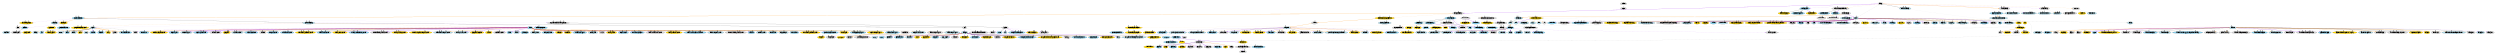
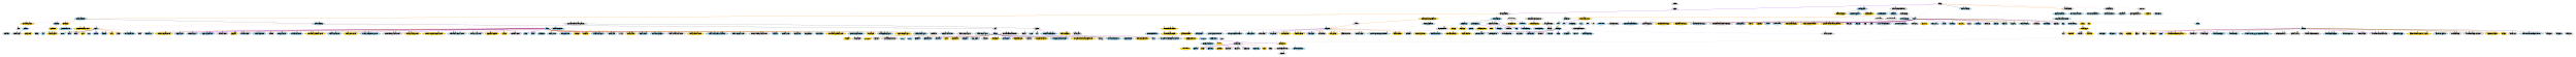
  digraph {
    node [fillcolor=lightgrey style=filled]
    edge [color=purple style=dashed]
    Number
    Integer
    Thing
    BiologicalEntity
    OntologyClass [fillcolor=skyblue]
    InformationContentEntity
    PlanetaryEntity
    ClinicalEntity
    Occurrent
    BehavioralEntity [fillcolor=lightblue]
    Assay [fillcolor=lightblue]
    OrganismalEntity [fillcolor=skyblue]
    DiseaseOrPhenotypicFeature [fillcolor=gold]
    Environment
    MolecularEntity [fillcolor=skyblue]
    BiologicalProcessOrActivity
    RelationshipType [fillcolor=gold]
    GeneOntologyClass [fillcolor=skyblue]
    OrganismTaxon [fillcolor=gold]
    ConfidenceLevel [fillcolor=skyblue]
    EvidenceType
    Publication [fillcolor=skyblue]
    EnvironmentalProcess [fillcolor=lightblue]
    EnvironmentalFeature [fillcolor=lightblue]
    GeographicLocation [fillcolor=skyblue]
    ClinicalTrial [fillcolor=lightblue]
    ClinicalIntervention [fillcolor=lightblue]
    ActivityAndBehavior
    Procedure [fillcolor=gold]
    Phenomenon [fillcolor=lightblue]
    "Behavior process"
    Device [fillcolor=lightblue]
    Scale [fillcolor=lightblue]
    "In vivo bioluminescence" [fillcolor=lightblue]
    Immunohistochemistry [fillcolor=lightblue]
    "NOMe-Seq"
    "FIA-MSMS" [fillcolor=gold]
    "UPLC-MSMS" [fillcolor=lightblue]
    RnaSeq [fillcolor=lightblue]
    MirnaSeq [fillcolor=skyblue]
    "LC-MSMS" [fillcolor=gold]
    "LC-MS"
    LncrnaSeq [fillcolor=skyblue]
    ExomeSeq
    ChIPSeq [fillcolor=skyblue]
    RnaArray [fillcolor=lightblue]
    SnpArray [fillcolor=lightblue]
    MethylationArray [fillcolor=lightblue]
    MirnaArray
    BisulfiteSeq [fillcolor=skyblue]
    ATACSeq
    "HI-C" [fillcolor=skyblue]
    ErrBisulfiteSeq [fillcolor=lightblue]
    ISOSeq [fillcolor=gold]
    MRI [fillcolor=gold]
    WesternBlot [fillcolor=skyblue]
    WholeGenomeSeq
    PolymeraseChainReaction [fillcolor=skyblue]
    CellViabilityAssay
    AtomicForceMicroscopy [fillcolor=gold]
    BrightfieldMicroscopy [fillcolor=gold]
    TractionForceMicroscopy [fillcolor=lightblue]
    NextGenerationTargetedSequencing
    JumpingLibrary [fillcolor=lightblue]
    "MIB/MS" [fillcolor=gold]
    ScCGIseq [fillcolor=gold]
    MudPIT [fillcolor=skyblue]
    Questionnaire [fillcolor=lightblue]
    "DNA optical mapping" [fillcolor=gold]
    "Novelty response behavior" [fillcolor=gold]
    "Active avoidance learning behavior" [fillcolor=gold]
    "OxBS-Seq"
    "Ribo-Seq" [fillcolor=skyblue]
    RPPA
    AssayTarget
    IndividualOrganism [fillcolor=gold]
    PopulationOfIndividualOrganisms
    Biosample [fillcolor=gold]
    AnatomicalEntity [fillcolor=lightblue]
    LifeStage [fillcolor=lightblue]
    Disease
    PhenotypicFeature [fillcolor=lightblue]
    DrugExposure [fillcolor=gold]
    Treatment [fillcolor=skyblue]
    ChemicalSubstance
    GenomicEntity [fillcolor=skyblue]
    GeneFamily [fillcolor=skyblue]
    MetabolicEntity [fillcolor=skyblue]
    ProteomicEntity [fillcolor=skyblue]
    MolecularActivity [fillcolor=gold]
    BiologicalProcess
    DataEntity [fillcolor=lightblue]
    IndividualIdSource [fillcolor=gold]
    IndividualID
    IsMultiIndividual
    IsMultiSpecimen [fillcolor=lightblue]
    GeographicLocationAtTime [fillcolor=lightblue]
    Platform [fillcolor=lightblue]
    H3K9me3 [fillcolor=skyblue]
    H3K4me3 [fillcolor=gold]
    H3K4me1
    H3K27ac
    H3K36me3
    H3K27me3 [fillcolor=skyblue]
    H3K9ac [fillcolor=skyblue]
    CTCF [fillcolor=gold]
    REST
    Input [fillcolor=gold]
    Case
    Species
    CellLine [fillcolor=skyblue]
    SpecimenID [fillcolor=gold]
    SpecimenIdSource [fillcolor=skyblue]
    CellularComponent [fillcolor=skyblue]
    Cell
    GrossAnatomicalStructure [fillcolor=gold]
    Organ [fillcolor=lightblue]
    Tissue [fillcolor=skyblue]
    Diagnosis [fillcolor=lightblue]
    Drug [fillcolor=skyblue]
    Metabolite
    Genome [fillcolor=skyblue]
    Transcript [fillcolor=skyblue]
    Exon [fillcolor=gold]
    CodingSequence [fillcolor=gold]
    MacromolecularMachine [fillcolor=gold]
    Genotype [fillcolor=gold]
    Haplotype [fillcolor=gold]
    SequenceVariant
    Metabolomics [fillcolor=skyblue]
    Proteomics [fillcolor=lightblue]
    Kinomics
    Pathway
    PhysiologicalProcess
    Human
    Mouse [fillcolor=skyblue]
    Rat [fillcolor=lightblue]
    "Drosophila melanogaster" [fillcolor=skyblue]
    "Rhesus macaque" [fillcolor=gold]
    "Gallus gallus"
    IsCellLine [fillcolor=lightblue]
    IsPrimaryCell
    CellType [fillcolor=lightblue]
    TerminalDifferentiationPoint
    "Lymph node" [fillcolor=gold]
    Kidney [fillcolor=lightblue]
    Skin [fillcolor=skyblue]
    "Mammary gland" [fillcolor=gold]
    Nerves [fillcolor=lightblue]
    Brain [fillcolor=skyblue]
    Blood
    Breast [fillcolor=lightblue]
    Colon [fillcolor=gold]
    Lung [fillcolor=lightblue]
    Prostate [fillcolor=skyblue]
    Pancreas [fillcolor=skyblue]
    Ovary [fillcolor=gold]
    Spleen
    "Bone marrow" [fillcolor=skyblue]
    "Bursa Of Fabricius" [fillcolor=skyblue]
    "Medial orbital frontal cortex"
    "Medial prefrontal cortex" [fillcolor=gold]
    "Medial dorsal nucleus of thalamus" [fillcolor=skyblue]
    "Inferior temporal cortex" [fillcolor=lightblue]
    "Posterior inferior parietal cortex"
    Midbrain [fillcolor=skyblue]
    "Cerebral cortex" [fillcolor=lightblue]
    "Frontal lobe" [fillcolor=skyblue]
    Hippocampus [fillcolor=lightblue]
    "Nerve tissue" [fillcolor=skyblue]
    "Dorsolateral prefrontal cortex" [fillcolor=gold]
    "Anterior cingulate cortex" [fillcolor=skyblue]
    "Frontal pole" [fillcolor=gold]
    "Parahippocampal gyrus" [fillcolor=skyblue]
    "Superior temporal gyrus" [fillcolor=gold]
    "Inferior frontal gyrus" [fillcolor=skyblue]
    Cerebellum
    "Occipital visual cortex" [fillcolor=lightblue]
    "Inferior temporal gyrus"
    "Middle temporal gyrus" [fillcolor=lightblue]
    "Posterior cingulate cortex" [fillcolor=gold]
    "Temporal pole" [fillcolor=skyblue]
    "Precentral gyrus" [fillcolor=lightblue]
    "Superior parietal lobe" [fillcolor=skyblue]
    "Prefrontal cortex"
    Amygdala [fillcolor=gold]
    "Caudate nucleus" [fillcolor=lightblue]
    "Nucleus accumbens" [fillcolor=skyblue]
    Putamen
    "Temporal cortex" [fillcolor=skyblue]
    "Orbitofrontal cortex" [fillcolor=skyblue]
    "Ventrolateral prefrontal cortex" [fillcolor=gold]
    "Medial frontal cortex" [fillcolor=skyblue]
    "Primary motor cortex" [fillcolor=gold]
    "Primary somatosensory cortex" [fillcolor=skyblue]
    "Posteroinferior parietal cortex"
    "Primary auditory cortex" [fillcolor=gold]
    "Posterior superior temporal cortex" [fillcolor=gold]
    "Inferolateral temporal cortex" [fillcolor=lightblue]
    "Primary visual cortex" [fillcolor=lightblue]
    "Amygdaloid complex" [fillcolor=gold]
    Striatum [fillcolor=gold]
    "Cerebellar cortex"
    Serum [fillcolor=skyblue]
    Plasma [fillcolor=lightblue]
    Splenocyte [fillcolor=skyblue]
    "Primary tumor" [fillcolor=lightblue]
    "Embryonic tissue" [fillcolor=skyblue]
    Meninges [fillcolor=gold]
    Forebrain [fillcolor=gold]
    "Middle frontal gyrus" [fillcolor=skyblue]
    "Cortical plate" [fillcolor=lightblue]
    "VZ/SVZ"
    "Dorsal pallium" [fillcolor=gold]
    "Buccal Mucosa" [fillcolor=skyblue]
    "Dorsal Root Ganglion" [fillcolor=skyblue]
    "Bladder Cancer" [fillcolor=gold]
    Leukemia [fillcolor=lightblue]
    "Tourette Syndrome" [fillcolor=gold]
    "Neurofibromatosis 1" [fillcolor=skyblue]
    "Neurofibromatosis 2" [fillcolor=gold]
-   "Bipolar Disorder" [fillcolor=lightblue]
+   "Bipolar Disorder" [fillcolor=gold]
    "Alzheimer Disease" [fillcolor=gold]
    Schizophrenia [fillcolor=skyblue]
    "Autism Spectrum Disorder" [fillcolor=lightblue]
    "Fibrocystic Breast Disease" [fillcolor=lightblue]
    "Breast Cancer" [fillcolor=skyblue]
    "Colon Cancer"
    "Lung Cancer" [fillcolor=lightblue]
    "Prostate Cancer" [fillcolor=gold]
    "Pancreatic Cancer" [fillcolor=gold]
    "Skin Cancer" [fillcolor=skyblue]
    "Brain Cancer"
    "Ovary Cancer" [fillcolor=gold]
    "Affective Disorder"
    "Cervical Cancer" [fillcolor=lightblue]
    "Juvenile Myelomonocytic Leukemia" [fillcolor=lightblue]
    Data [fillcolor=lightblue]
    "NIMH-HBCC" [fillcolor=lightblue]
    MSSM [fillcolor=lightblue]
    Penn [fillcolor=lightblue]
    Pitt
    Rush [fillcolor=lightblue]
    DataSubtype [fillcolor=gold]
    DataType [fillcolor=skyblue]
    DrugScreen [fillcolor=lightblue]
    GeneExpression [fillcolor=lightblue]
    IsoformExpression [fillcolor=lightblue]
    GeneOrGeneProduct [fillcolor=skyblue]
    MacromolecularComplex [fillcolor=gold]
    GenomicVariants [fillcolor=lightblue]
    "Schwann cell precusor" [fillcolor=skyblue]
    "B-lymphocytes" [fillcolor=skyblue]
    "Embryonic stem cells" [fillcolor=gold]
    IPSC [fillcolor=lightblue]
    "IPSC-derived telencephalic organoids" [fillcolor=lightblue]
    "GABAergic neurons" [fillcolor=gold]
    Monocytes [fillcolor=skyblue]
    Microglia [fillcolor=gold]
    Macrophages
    Astrocytes [fillcolor=gold]
    "SH-SY5Y"
    "GLUtamatergic neurons"
    "NeuN+" [fillcolor=lightblue]
    "NeuN-" [fillcolor=skyblue]
    Epithelial [fillcolor=lightblue]
    "Epithelial-like" [fillcolor=skyblue]
    Fibroblast [fillcolor=lightblue]
    Round [fillcolor=gold]
    Lymphoblast [fillcolor=gold]
    Polygonal [fillcolor=skyblue]
    "CD8+ T-Cells" [fillcolor=lightblue]
    Arachnoid
    Meningioma [fillcolor=gold]
    Schwannoma [fillcolor=skyblue]
    Oligodendrocyte [fillcolor=gold]
    Schwann
    "IPSC-derived neuron" [fillcolor=gold]
    "Monocyte-derived microglia" [fillcolor=skyblue]
    "IPSC-derived neuronal progenitor cell" [fillcolor=gold]
    "CD138+"
    HiSeq3000
    HiSeq2500 [fillcolor=lightblue]
    HiSeq4000
    NextSeq500 [fillcolor=lightblue]
    HiSeq2000 [fillcolor=skyblue]
    MiSeq
    PsychChip [fillcolor=gold]
    "Affy5.0"
    "Affy6.0"
    PacBioRSII [fillcolor=gold]
    GAIIx [fillcolor=skyblue]
    "Illumina_HumanOmni1-Quadv1.0" [fillcolor=gold]
    Illumina_1M
    Illumina_h650
    Illumina_Omni2pt5M [fillcolor=skyblue]
    Illumina_Omni5M [fillcolor=lightblue]
    "Illumina MouseWG-6 v2.0 expression beadchip" [fillcolor=skyblue]
    Perlegen300Karray
    Agilent44Karray
    IlluminaWholeGenomeDASL
    IlluminaHumanHap300 [fillcolor=skyblue]
    NanostringnCounter [fillcolor=lightblue]
    LTQOrbitrapXL
    IlluminaHumanMethylation450
    AffymetrixU133AB [fillcolor=skyblue]
    "Affymetrix Human Gene 1.0 ST Array" [fillcolor=gold]
    AffymetrixU133Plus2 [fillcolor=lightblue]
    ConfocalImaging
    "IlluminaHumanHT-12_V3_0_R1"
    SequenomMultiplex [fillcolor=gold]
    HiSeqX [fillcolor=gold]
    "Bionano Irys"
    "Infinium HumanOmniExpressExome" [fillcolor=lightblue]
    Gene
    GeneProduct [fillcolor=skyblue]
    Protein [fillcolor=gold]
    GeneProductIsoform [fillcolor=skyblue]
    RnaProduct [fillcolor=gold]
    ProteinIsoform [fillcolor=gold]
    RnaProductIsoform [fillcolor=skyblue]
    NoncodingRnaProduct
    Microrna
    CellularPhysiology [fillcolor=skyblue]
    DataMatrix [fillcolor=gold]
    Raw
    Processed [fillcolor=gold]
    Metadata
    Image [fillcolor=lightblue]
    SurveyData [fillcolor=skyblue]
    Network [fillcolor=lightblue]
    Number -> Integer [color=gray40 style=dotted]
    Thing -> BiologicalEntity [style=bold]
    Thing -> OntologyClass
    Thing -> InformationContentEntity [color=darkorange]
    Thing -> PlanetaryEntity [color=darkorange style=bold]
    Thing -> ClinicalEntity
    Thing -> Occurrent [color=darkorange]
    Thing -> BehavioralEntity [color=gray40 style=bold]
    Thing -> Assay [color=gray40]
    BiologicalEntity -> OrganismalEntity [color=darkorange style=bold]
    BiologicalEntity -> DiseaseOrPhenotypicFeature [color=darkorange]
    BiologicalEntity -> Environment [color=gray40 style=dotted]
    BiologicalEntity -> MolecularEntity [color=darkorange]
    BiologicalEntity -> BiologicalProcessOrActivity [color=darkorange style=dotted]
    OntologyClass -> RelationshipType [color=gray40 style=bold]
    OntologyClass -> GeneOntologyClass [color=gray40 style=bold]
    OntologyClass -> OrganismTaxon [style=bold]
    InformationContentEntity -> ConfidenceLevel [color=gray40 style=bold]
    InformationContentEntity -> EvidenceType [color=gray40]
    InformationContentEntity -> Publication [style=bold]
    PlanetaryEntity -> EnvironmentalProcess [color=gray40]
    PlanetaryEntity -> EnvironmentalFeature [style=dotted]
    PlanetaryEntity -> GeographicLocation [color=gray40 style=dotted]
    ClinicalEntity -> ClinicalTrial [color=darkorange style=dotted]
    ClinicalEntity -> ClinicalIntervention [color=gray40 style=bold]
    Occurrent -> ActivityAndBehavior [color=gray40 style=dotted]
    Occurrent -> Procedure [color=darkorange]
    Occurrent -> Phenomenon [color=gray40]
    BehavioralEntity -> "Behavior process" [color=gray40 style=dotted]
    Assay -> Device [color=gray40]
    Assay -> Scale
    Assay -> "In vivo bioluminescence"
    Assay -> Immunohistochemistry [style=bold]
    Assay -> "NOMe-Seq" [color=gray40 style=bold]
    Assay -> "FIA-MSMS" [color=gray40]
    Assay -> "UPLC-MSMS" [color=darkorange style=dotted]
    Assay -> RnaSeq
    Assay -> MirnaSeq [style=bold]
    Assay -> "LC-MSMS"
    Assay -> "LC-MS"
    Assay -> LncrnaSeq [color=gray40 style=dotted]
    Assay -> ExomeSeq [style=bold]
    Assay -> ChIPSeq [color=darkorange style=dotted]
    Assay -> RnaArray [color=gray40 style=bold]
    Assay -> SnpArray [color=gray40 style=bold]
    Assay -> MethylationArray [color=darkorange style=bold]
    Assay -> MirnaArray [color=darkorange]
    Assay -> BisulfiteSeq [color=darkorange]
    Assay -> ATACSeq [style=bold]
    Assay -> "HI-C" [color=gray40 style=bold]
    Assay -> ErrBisulfiteSeq [style=dotted]
    Assay -> ISOSeq [color=darkorange style=dotted]
    Assay -> MRI [color=darkorange]
    Assay -> WesternBlot [style=dotted]
    Assay -> WholeGenomeSeq
    Assay -> PolymeraseChainReaction [color=gray40]
    Assay -> CellViabilityAssay [color=gray40 style=bold]
    Assay -> AtomicForceMicroscopy [color=darkorange style=bold]
    Assay -> BrightfieldMicroscopy [color=darkorange style=dotted]
    Assay -> TractionForceMicroscopy
    Assay -> NextGenerationTargetedSequencing [style=bold]
    Assay -> JumpingLibrary [color=gray40]
    Assay -> "MIB/MS" [color=gray40 style=bold]
    Assay -> ScCGIseq
    Assay -> MudPIT [color=darkorange style=dotted]
    Assay -> Questionnaire [color=darkorange style=dotted]
    Assay -> "DNA optical mapping" [color=darkorange style=dotted]
    Assay -> "Novelty response behavior" [style=bold]
    Assay -> "Active avoidance learning behavior" [style=bold]
    Assay -> "OxBS-Seq" [color=darkorange style=dotted]
    Assay -> "Ribo-Seq" [color=darkorange style=dotted]
    Assay -> RPPA [color=darkorange]
    Assay -> AssayTarget [color=gray40]
    OrganismalEntity -> IndividualOrganism
    OrganismalEntity -> PopulationOfIndividualOrganisms [style=dotted]
    OrganismalEntity -> Biosample [color=darkorange style=bold]
    OrganismalEntity -> AnatomicalEntity [color=gray40 style=bold]
    OrganismalEntity -> LifeStage [style=dotted]
    DiseaseOrPhenotypicFeature -> Disease [color=darkorange style=bold]
    DiseaseOrPhenotypicFeature -> PhenotypicFeature [color=gray40 style=dotted]
    Environment -> DrugExposure [style=bold]
    Environment -> Treatment [style=bold]
    MolecularEntity -> ChemicalSubstance [color=gray40 style=bold]
    MolecularEntity -> GenomicEntity [color=gray40 style=bold]
    MolecularEntity -> GeneFamily [color=gray40 style=bold]
    MolecularEntity -> MetabolicEntity [style=bold]
    MolecularEntity -> ProteomicEntity [color=gray40 style=dotted]
    BiologicalProcessOrActivity -> MolecularActivity
    BiologicalProcessOrActivity -> BiologicalProcess
    EvidenceType -> Assay [style=bold]
    EvidenceType -> DataEntity [color=darkorange style=bold]
    EvidenceType -> IndividualIdSource [color=gray40 style=dotted]
    EvidenceType -> IndividualID [color=darkorange style=dotted]
    EvidenceType -> IsMultiIndividual
    EvidenceType -> IsMultiSpecimen
    GeographicLocation -> GeographicLocationAtTime [color=darkorange style=bold]
    Device -> Platform [color=darkorange style=dotted]
    AssayTarget -> H3K9me3 [color=darkorange style=dotted]
    AssayTarget -> H3K4me3
    AssayTarget -> H3K4me1 [color=darkorange style=dotted]
    AssayTarget -> H3K27ac [color=gray40 style=bold]
    AssayTarget -> H3K36me3 [style=bold]
    AssayTarget -> H3K27me3 [color=darkorange style=dotted]
    AssayTarget -> H3K9ac [style=bold]
    AssayTarget -> CTCF [color=gray40 style=bold]
    AssayTarget -> REST [color=darkorange style=bold]
    AssayTarget -> Input
    IndividualOrganism -> Case [color=darkorange style=dotted]
    PopulationOfIndividualOrganisms -> Species [color=gray40 style=bold]
    Biosample -> CellLine
    Biosample -> SpecimenID [color=gray40]
    Biosample -> SpecimenIdSource [color=darkorange]
    AnatomicalEntity -> CellularComponent
    AnatomicalEntity -> Cell [color=gray40 style=bold]
    AnatomicalEntity -> GrossAnatomicalStructure [color=darkorange]
    AnatomicalEntity -> Organ [style=dotted]
    AnatomicalEntity -> Tissue [color=darkorange]
    Disease -> Diagnosis [color=darkorange style=bold]
    ChemicalSubstance -> Drug [color=gray40 style=bold]
    ChemicalSubstance -> Metabolite [style=bold]
    GenomicEntity -> Genome [color=darkorange]
    GenomicEntity -> Transcript [style=bold]
    GenomicEntity -> Exon [color=darkorange style=dotted]
    GenomicEntity -> CodingSequence [color=gray40]
    GenomicEntity -> MacromolecularMachine [color=darkorange style=dotted]
    GenomicEntity -> Genotype [color=gray40]
    GenomicEntity -> Haplotype [style=dotted]
    GenomicEntity -> SequenceVariant [color=darkorange]
    MetabolicEntity -> Metabolomics [style=bold]
    ProteomicEntity -> Proteomics [color=gray40 style=dotted]
    ProteomicEntity -> Kinomics
    BiologicalProcess -> Pathway [color=gray40 style=dotted]
    BiologicalProcess -> PhysiologicalProcess [color=gray40]
    DataEntity -> Data [color=gray40 style=bold]
    IndividualIdSource -> "NIMH-HBCC" [color=darkorange style=dotted]
    IndividualIdSource -> MSSM [color=darkorange]
    IndividualIdSource -> Penn [color=darkorange style=dotted]
    IndividualIdSource -> Pitt [color=darkorange]
    IndividualIdSource -> Rush [style=bold]
    Platform -> HiSeq3000 [color=gray40 style=bold]
    Platform -> HiSeq2500 [style=dotted]
    Platform -> HiSeq4000 [style=dotted]
    Platform -> NextSeq500 [color=gray40 style=dotted]
    Platform -> HiSeq2000 [color=darkorange style=bold]
    Platform -> MiSeq [color=darkorange]
    Platform -> PsychChip [color=darkorange style=dotted]
    Platform -> "Affy5.0" [color=darkorange]
    Platform -> "Affy6.0" [color=darkorange style=dotted]
    Platform -> PacBioRSII [style=bold]
    Platform -> GAIIx [style=bold]
    Platform -> "Illumina_HumanOmni1-Quadv1.0" [color=darkorange style=dotted]
    Platform -> Illumina_1M [color=gray40 style=bold]
    Platform -> Illumina_h650 [style=dotted]
    Platform -> Illumina_Omni2pt5M [color=gray40 style=bold]
    Platform -> Illumina_Omni5M [color=darkorange style=dotted]
    Platform -> "Illumina MouseWG-6 v2.0 expression beadchip" [color=gray40]
    Platform -> Perlegen300Karray [color=darkorange style=dotted]
    Platform -> Agilent44Karray [color=darkorange style=dotted]
    Platform -> IlluminaWholeGenomeDASL [color=gray40]
    Platform -> IlluminaHumanHap300 [color=darkorange style=dotted]
    Platform -> NanostringnCounter [color=darkorange]
    Platform -> LTQOrbitrapXL [color=gray40]
    Platform -> IlluminaHumanMethylation450 [style=bold]
    Platform -> AffymetrixU133AB
    Platform -> "Affymetrix Human Gene 1.0 ST Array" [color=gray40 style=dotted]
    Platform -> AffymetrixU133Plus2 [color=gray40 style=dotted]
    Platform -> ConfocalImaging [color=darkorange style=bold]
    Platform -> "IlluminaHumanHT-12_V3_0_R1" [color=gray40 style=bold]
    Platform -> SequenomMultiplex [color=gray40 style=bold]
    Platform -> HiSeqX [color=darkorange style=bold]
    Platform -> "Bionano Irys" [color=gray40]
    Platform -> "Infinium HumanOmniExpressExome" [color=darkorange]
    Species -> Human [style=dotted]
    Species -> Mouse [color=gray40 style=bold]
    Species -> Rat
    Species -> "Drosophila melanogaster" [style=bold]
    Species -> "Rhesus macaque"
    Species -> "Gallus gallus" [style=dotted]
    CellLine -> IsCellLine [color=gray40 style=dotted]
    CellLine -> IsPrimaryCell [color=gray40 style=bold]
    Cell -> CellType [style=dotted]
    Cell -> TerminalDifferentiationPoint [color=gray40]
    Organ -> "Lymph node" [color=gray40]
    Organ -> Kidney [color=darkorange]
    Organ -> Skin [color=gray40]
    Organ -> "Mammary gland" [color=darkorange]
    Organ -> Nerves [color=gray40 style=bold]
    Organ -> Brain [color=darkorange style=bold]
    Organ -> Blood [color=gray40]
    Organ -> Breast [color=gray40 style=bold]
    Organ -> Colon [style=dotted]
    Organ -> Lung [color=darkorange]
    Organ -> Prostate [style=bold]
    Organ -> Pancreas [color=gray40]
    Organ -> Ovary [color=gray40]
    Organ -> Spleen [color=darkorange style=bold]
    Organ -> "Bone marrow" [color=gray40]
    Organ -> "Bursa Of Fabricius" [color=darkorange style=bold]
    Tissue -> Blood
    Tissue -> "Bone marrow" [color=darkorange style=bold]
    Tissue -> "Medial orbital frontal cortex"
    Tissue -> "Medial prefrontal cortex" [color=gray40]
    Tissue -> "Medial dorsal nucleus of thalamus" [color=darkorange style=dotted]
    Tissue -> "Inferior temporal cortex" [color=darkorange]
    Tissue -> "Posterior inferior parietal cortex" [color=gray40]
    Tissue -> Midbrain
    Tissue -> "Cerebral cortex" [color=gray40]
    Tissue -> "Frontal lobe" [color=darkorange]
    Tissue -> Hippocampus [color=darkorange style=bold]
    Tissue -> "Nerve tissue" [color=gray40 style=dotted]
    Tissue -> "Dorsolateral prefrontal cortex" [color=darkorange]
    Tissue -> "Anterior cingulate cortex"
    Tissue -> "Frontal pole" [color=gray40 style=dotted]
    Tissue -> "Parahippocampal gyrus" [color=gray40 style=dotted]
    Tissue -> "Superior temporal gyrus" [color=darkorange style=bold]
    Tissue -> "Inferior frontal gyrus" [color=gray40]
    Tissue -> Cerebellum [color=gray40]
    Tissue -> "Occipital visual cortex" [color=darkorange style=dotted]
    Tissue -> "Inferior temporal gyrus" [color=darkorange style=dotted]
    Tissue -> "Middle temporal gyrus" [color=gray40]
    Tissue -> "Posterior cingulate cortex" [style=bold]
    Tissue -> "Temporal pole" [color=darkorange]
    Tissue -> "Precentral gyrus" [style=bold]
    Tissue -> "Superior parietal lobe" [style=bold]
    Tissue -> "Prefrontal cortex"
    Tissue -> Amygdala [color=darkorange style=bold]
    Tissue -> "Caudate nucleus" [color=gray40 style=bold]
    Tissue -> "Nucleus accumbens"
    Tissue -> Putamen [color=darkorange]
    Tissue -> "Temporal cortex" [color=gray40]
    Tissue -> "Orbitofrontal cortex" [color=darkorange style=dotted]
    Tissue -> "Ventrolateral prefrontal cortex" [color=gray40 style=bold]
    Tissue -> "Medial frontal cortex" [color=darkorange style=bold]
    Tissue -> "Primary motor cortex" [style=bold]
    Tissue -> "Primary somatosensory cortex"
    Tissue -> "Posteroinferior parietal cortex" [style=bold]
    Tissue -> "Primary auditory cortex"
    Tissue -> "Posterior superior temporal cortex"
    Tissue -> "Inferolateral temporal cortex" [color=darkorange style=bold]
    Tissue -> "Primary visual cortex" [style=bold]
    Tissue -> "Amygdaloid complex" [style=dotted]
    Tissue -> Striatum [color=darkorange]
    Tissue -> "Cerebellar cortex"
    Tissue -> Serum [style=bold]
    Tissue -> Plasma [style=dotted]
    Tissue -> Splenocyte [color=darkorange]
    Tissue -> "Primary tumor" [color=darkorange style=bold]
    Tissue -> "Embryonic tissue" [color=darkorange style=dotted]
    Tissue -> Meninges [color=darkorange style=dotted]
    Tissue -> Forebrain [style=bold]
    Tissue -> "Middle frontal gyrus" [color=gray40]
    Tissue -> "Cortical plate" [color=darkorange style=bold]
    Tissue -> "VZ/SVZ" [color=darkorange style=bold]
    Tissue -> "Dorsal pallium"
    Tissue -> "Buccal Mucosa" [style=dotted]
    Tissue -> "Dorsal Root Ganglion"
    Diagnosis -> "Bladder Cancer" [style=dotted]
    Diagnosis -> Leukemia [color=darkorange style=bold]
    Diagnosis -> "Tourette Syndrome"
    Diagnosis -> "Neurofibromatosis 1" [style=dotted]
    Diagnosis -> "Neurofibromatosis 2" [color=darkorange style=dotted]
    Diagnosis -> "Bipolar Disorder" [color=gray40]
    Diagnosis -> "Alzheimer Disease" [style=dotted]
    Diagnosis -> Schizophrenia [color=gray40]
    Diagnosis -> "Autism Spectrum Disorder" [style=dotted]
    Diagnosis -> "Fibrocystic Breast Disease" [color=darkorange]
    Diagnosis -> "Breast Cancer" [color=gray40 style=dotted]
    Diagnosis -> "Colon Cancer" [style=bold]
    Diagnosis -> "Lung Cancer" [color=gray40 style=bold]
    Diagnosis -> "Prostate Cancer" [color=gray40 style=dotted]
    Diagnosis -> "Pancreatic Cancer" [style=bold]
    Diagnosis -> "Skin Cancer" [color=darkorange style=bold]
    Diagnosis -> "Brain Cancer" [color=darkorange style=dotted]
    Diagnosis -> "Ovary Cancer" [color=darkorange style=dotted]
    Diagnosis -> "Affective Disorder" [color=gray40 style=bold]
    Diagnosis -> "Cervical Cancer"
    Diagnosis -> "Juvenile Myelomonocytic Leukemia" [color=darkorange style=bold]
    Drug -> DrugScreen [color=gray40 style=dotted]
    Genome -> GeneExpression [color=gray40 style=bold]
    Transcript -> IsoformExpression [color=darkorange style=bold]
    MacromolecularMachine -> GeneOrGeneProduct [color=gray40 style=dotted]
    MacromolecularMachine -> MacromolecularComplex [color=gray40]
    SequenceVariant -> GenomicVariants [color=darkorange style=dotted]
    PhysiologicalProcess -> CellularPhysiology [style=dotted]
    CellType -> "Schwann cell precusor" [color=gray40 style=bold]
    CellType -> "B-lymphocytes" [color=darkorange style=dotted]
    CellType -> "Embryonic stem cells" [style=dotted]
    CellType -> IPSC [style=bold]
    CellType -> "IPSC-derived telencephalic organoids" [color=darkorange]
    CellType -> "GABAergic neurons" [color=gray40 style=bold]
    CellType -> Monocytes [color=darkorange]
    CellType -> Microglia [color=darkorange]
    CellType -> Macrophages [style=dotted]
    CellType -> Astrocytes [color=gray40 style=bold]
    CellType -> "SH-SY5Y" [color=darkorange style=bold]
    CellType -> "GLUtamatergic neurons" [style=dotted]
    CellType -> "NeuN+" [color=gray40]
    CellType -> "NeuN-" [color=gray40 style=dotted]
    CellType -> Epithelial
    CellType -> "Epithelial-like" [color=gray40]
    CellType -> Fibroblast [style=bold]
    CellType -> Round [color=darkorange style=bold]
    CellType -> Lymphoblast [color=darkorange]
    CellType -> Polygonal [color=gray40 style=dotted]
    CellType -> "CD8+ T-Cells"
    CellType -> Arachnoid [color=darkorange style=dotted]
    CellType -> Meningioma [style=bold]
    CellType -> Schwannoma [color=gray40 style=dotted]
    CellType -> Oligodendrocyte [style=bold]
    CellType -> Schwann [color=gray40 style=dotted]
    CellType -> "IPSC-derived neuron"
    CellType -> "Monocyte-derived microglia" [style=dotted]
    CellType -> "IPSC-derived neuronal progenitor cell"
    CellType -> "CD138+" [color=gray40 style=bold]
    Data -> DataSubtype [color=gray40 style=dotted]
    Data -> DataType [color=darkorange style=bold]
    DataSubtype -> DataMatrix [style=dotted]
    DataSubtype -> Raw [color=darkorange style=bold]
    DataSubtype -> Processed [style=dotted]
    DataSubtype -> Metadata [color=darkorange]
    DataType -> "Behavior process"
    DataType -> Metabolomics [color=gray40 style=bold]
    DataType -> Proteomics
    DataType -> Kinomics [color=gray40]
    DataType -> DrugScreen [color=darkorange]
    DataType -> GeneExpression [style=bold]
    DataType -> IsoformExpression [color=darkorange]
    DataType -> GenomicVariants [color=gray40 style=bold]
    DataType -> CellularPhysiology
    DataType -> Image [style=bold]
    DataType -> SurveyData [style=dotted]
    DataType -> Network [color=gray40 style=dotted]
    GeneOrGeneProduct -> Gene
    GeneOrGeneProduct -> GeneProduct [color=gray40]
    GeneProduct -> Protein [style=bold]
    GeneProduct -> GeneProductIsoform [style=dotted]
    GeneProduct -> RnaProduct [style=bold]
    Protein -> H3K9me3
    Protein -> H3K4me3 [color=darkorange style=dotted]
    Protein -> H3K4me1 [style=dotted]
    Protein -> H3K27ac [style=bold]
    Protein -> H3K36me3 [style=dotted]
    Protein -> H3K27me3 [style=dotted]
    Protein -> H3K9ac [color=darkorange style=dotted]
    Protein -> CTCF [style=dotted]
    Protein -> ProteinIsoform [color=gray40 style=dotted]
    RnaProduct -> RnaProductIsoform [color=gray40 style=dotted]
    RnaProduct -> NoncodingRnaProduct [style=dotted]
    NoncodingRnaProduct -> Microrna
  }
